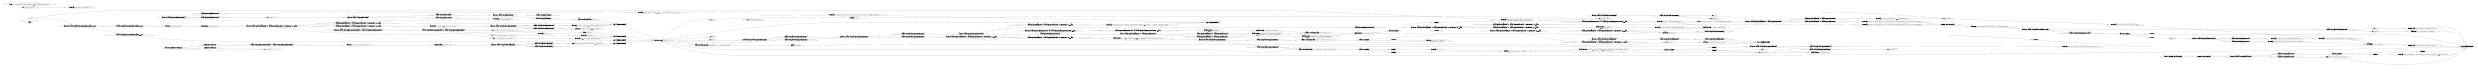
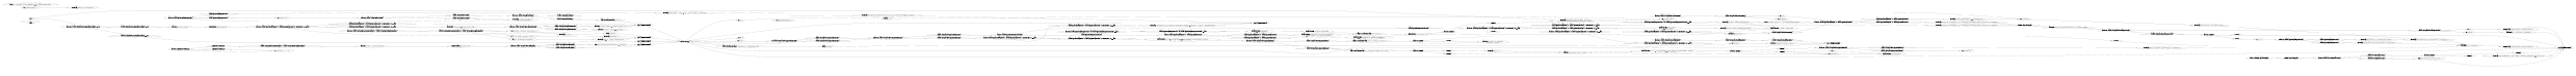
  digraph {
    rankdir=LR
    n1 [label=START]
-   n2 [label="在下面"]
+   n2 [label=input]
    n3 [label="Barred Door: Variable[\"whirling.barreddoor_inside_main_hub_reached\"] == true"]
    n4 [label="Variable[\"whirling.barreddoor_inside_main_hub_reached\"] == true" shape=diamond]
    n5 [label="!(Variable[\"whirling.barreddoor_inside_main_hub_reached\"] == true)" shape=diamond]
    n6 [label="You: “我觉得这是做高击掌的好时候，金。”"]
    n7 [label="Kim Kitsuragi: “那我就不知道了……”警督的笑容有些不自在。"]
    n8 [label="Barred Door: 它从里面挡住了。你听见挡板在支架上嘎吱作响。"]
    n9 [label="Perception (Hearing): 听起来很厚重。非常牢固。"]
    n10 [label="Barred Door: Variable[\"whirling.barreddoor_hearing_heavy\"]"]
    n11 [label="Jump to: [BARRED_DOOR_HUB]"]
    n12 [label=BARRED_DOOR_HUB]
    n13 [label="Klaasje (Miss Oranje Disco Dancer): “我觉得里面得支架坏了。我一直都想知道里面有什么……”"]
    n14 [label="You: 用力推。"]
    n15 [label="You: [离开。]"]
    n16 [label="You: 把门踹开。"]
    n17 [label="You: “你敢*不尊重*力量？！？！”（踹门。）"]
    n18 [label="Barred Door: IsTHCPresent(\"the_destroyer\")"]
    n19 [label="IsTHCPresent(\"the_destroyer\")" shape=diamond]
    n20 [label="!(IsTHCPresent(\"the_destroyer\"))" shape=diamond]
    n21 [label="Pain Threshold: 这种事情很伤人的——若不是因为你不在乎这种小事的话。"]
    n22 [label="Barred Door: Variable[\"whirling.barreddoor_pain_resist_footkick\"]"]
    n23 [label="Variable[\"whirling.barreddoor_pain_resist_footkick\"]" shape=diamond]
    n24 [label="!(Variable[\"whirling.barreddoor_pain_resist_footkick\"])" shape=diamond]
    n25 [label="Klaasje (Miss Oranje Disco Dancer): “去死吧，门。”"]
    n26 [label="Jump to: [BARRED_DOOR_HUB]"]
    n27 [label="Kim Kitsuragi: “通往墙壁后面的工作室。”他指向里面的某个地方。“这肯定就是我们看见的那扇封闭的门——我们*可以*回去，然后从里面打开它。”他看着那扇门，满脸的怀疑。"]
    n28 [label="Jump to: [BARRED_DOOR_HUB]"]
    n29 [label="Physical Instrument: 你踢了一脚——狂野范，*破门而入*的风格——但是门并不尊重力量。你只听见里面传来挡板的嘎吱声，像是在嘲笑你。\n你又来了一下，更*残暴*的一脚。门还是纹丝不动。"]
    n30 [label="Barred Door: IsKimHere()"]
    n31 [label="IsKimHere()" shape=diamond]
    n32 [label="!(IsKimHere())" shape=diamond]
    n33 [label="Barred Door: Variable[\"whirling.barreddoor_halflight_kick_it\"]"]
    n34 [label="Variable[\"whirling.barreddoor_halflight_kick_it\"]" shape=diamond]
    n35 [label="!(Variable[\"whirling.barreddoor_halflight_kick_it\"])" shape=diamond]
    n36 [label="Jump to: [BARRED_DOOR_HUB]"]
    n37 [label="You: 咽下你的怒火。"]
    n38 [label="Barred Door: 这扇坚固的木门已经*完全*失去了对你的尊重。"]
    n39 [label="Empathy: 她是真的很好奇。"]
    n40 [label="You: “它会通向什么地方？”"]
    n41 [label="Barred Door: Variable[\"whirling.steel_door_unlocked\"]"]
    n42 [label="Variable[\"whirling.steel_door_unlocked\"]" shape=diamond]
    n43 [label="!(Variable[\"whirling.steel_door_unlocked\"])" shape=diamond]
    n44 [label="Kim Kitsuragi: “这不是我们在这栋建筑里发现的第一扇门——还有那扇神秘的蓝色厨房门。”"]
    n45 [label="You: “你觉得它重要吗？”"]
    n46 [label="Kim Kitsuragi: “也许可以从厨房门穿过去？我们还是多探索吧，不要搞破坏。”"]
    n47 [label="Kim Kitsuragi: “义务警员，尸体，还有……”他朝年轻女子点点头。“很多跟案件有关的人都在这栋建筑*里面*或者是周围。这扇门也是其中一部分。它不可能*不重要*。”"]
    n48 [label="!(CheckItem(\"key_workshop_spare\"))" shape=diamond]
    n49 [label="Inland Empire: 在下面……在工会的包厢里……窗户背后是不是有些什么？在山楂树的树枝上，磨蹭着窗户。"]
    n50 [label="Physical Instrument: 里面有什么东西裂开了。\n这一次——里面有什么东西裂开了。"]
    n51 [label="Physical Instrument: 这个声响带来了让人难以置信的满足感。"]
    n52 [label="Klaasje (Miss Oranje Disco Dancer): “漂亮，”年轻女子点点头。"]
    n53 [label="Kim Kitsuragi: “我不知道。我们走得越远，这栋建筑跟这起案件的关联就越深……”"]
    n54 [label="Physical Instrument: 这个声响带来了让人难以置信的满足感。"]
    n55 [label="Electrochemistry: 让你对自己的身体充满了*信念*。"]
    n56 [label="Barred Door: IsKimHere()"]
    n57 [label="Shivers: 下面，加上你的重量之后，旅社餐厅发出嘎吱嘎吱的呻吟声——就像一副由复合支撑梁和悬臂组成的骨架。"]
    n58 [label="Barred Door: Variable[\"whirling.barreddoor_shivers_creeking\"]"]
    n59 [label="Variable[\"whirling.barreddoor_shivers_creeking\"]" shape=diamond]
    n60 [label="You: 用你的脚轻拍屋顶。"]
    n61 [label="You: 甩掉它。"]
    n62 [label="Barred Door: Variable[\"TASK.arrest_klaasje_done\"]  or  Variable[\"TASK.enter_cavern_done\"]"]
    n63 [label="!(Variable[\"whirling.barreddoor_shivers_creeking\"])" shape=diamond]
    n64 [label="Variable[\"TASK.arrest_klaasje_done\"]  or  Variable[\"TASK.enter_cavern_done\"]" shape=diamond]
    n65 [label="!(Variable[\"TASK.arrest_klaasje_done\"]  or  Variable[\"TASK.enter_cavern_done\"])" shape=diamond]
    n66 [label="You: 我们进去吧。[离开。]"]
    n67 [label="Kim Kitsuragi: “我不觉得这样能产生什么新结果。”他冷漠地打量着这扇门。“肯定还有别的办法进去。”"]
    n68 [label="Inland Empire: 没人知道。这种感觉稍纵即逝。"]
    n69 [label="Perception (Sight): 可能是你的视力还是太差，没能注意到它……就在窗户背后。"]
    n70 [label="Perception (Sight): 可能是你的视力还是太差，没能注意到它……就在窗户背后。"]
    n71 [label="Jump to: [BARRED_DOOR_HUB]"]
    n72 [label="Barred Door: CheckItem(\"key_workshop_spare\")"]
    n73 [label="CheckItem(\"key_workshop_spare\")" shape=diamond]
    n74 [label="Barred Door: Variable[\"auto.visited_pinball_workshop\"]"]
    n75 [label="Variable[\"auto.visited_pinball_workshop\"]" shape=diamond]
    n76 [label="!(Variable[\"auto.visited_pinball_workshop\"])" shape=diamond]
    n77 [label="Barred Door: Variable[\"whirling.barreddoor_inland_go_downstairs\"]"]
    n78 [label="Barred Door: Variable[\"whirling.steel_door_stereo_investigation\"]  or  Variable[\"whirling.steel_door_mega_investigation\"]"]
    n79 [label="Variable[\"whirling.steel_door_stereo_investigation\"]  or  Variable[\"whirling.steel_door_mega_investigation\"]" shape=diamond]
    n80 [label="You: “看见了吗？主要调查和下面那扇门融合成一个*立体*调查了。”"]
    n81 [label="You: “我可以说些什么，但我不会这么做，因为我不会幸灾乐祸。”"]
    n82 [label="You: “所以，也许下面那扇门*是*个工程浩大的调查工作。”"]
    n83 [label="Kim Kitsuragi: “我讨厌这种事发生。”"]
    n84 [label="Kim Kitsuragi: 他什么也没说。"]
    n85 [label="Kim Kitsuragi: “不——还是一个小型调查。”他假装在笔记本里记录着。"]
    n86 [label="!(Variable[\"whirling.steel_door_stereo_investigation\"]  or  Variable[\"whirling.steel_door_mega_investigation\"])" shape=diamond]
    n87 [label="Barred Door: 这扇门接受过十分彻底地训练。"]
    n88 [label="Electrochemistry: 它的痛苦和卑微很合你的意。"]
    n89 [label="Barred Door: Variable[\"TASK.arrest_klaasje_done\"]  or  Variable[\"TASK.enter_cavern_done\"]  or  IsHourBetween(7, 22) == false"]
    n90 [label="Barred Door: 这是一扇沉重的小门。没有看见锁的存在。\n还是那扇厚重的小门。没看见锁的存在。"]
    n91 [label="Kim Kitsuragi: “我不觉得这样能产生什么新结果。”他冷漠地打量着这扇门。“肯定还有别的办法进去。”"]
    n92 [label="Barred Door: Variable[\"TASK.investigate_mysterious_door\"]  and  Variable[\"TASK.investigate_mysterious_door_done\"] == false"]
    n93 [label="Variable[\"TASK.investigate_mysterious_door\"]  and  Variable[\"TASK.investigate_mysterious_door_done\"] == false" shape=diamond]
    n94 [label="!(Variable[\"TASK.investigate_mysterious_door\"]  and  Variable[\"TASK.investigate_mysterious_door_done\"] == false)" shape=diamond]
    n95 [label="Kim Kitsuragi: “我们查的越深，这栋建筑跟这起案件的关联就越深……”"]
    n96 [label="Shivers: 一声沉闷的重击。里面的某个地方，一个抗风支撑因为建筑极其细微的运动而嘎吱作响。"]
    n97 [label="You: “我觉得做低击掌的好时候，金。”"]
    n98 [label="Klaasje (Miss Oranje Disco Dancer): “好吧，”女人点头表示赞同：“我们把这个地方弄个乱七八糟吧。”"]
    n99 [label="Barred Door: IsKimHere()"]
    n100 [label="IsKimHere()" shape=diamond]
    n101 [label="!(IsKimHere())" shape=diamond]
    n102 [label="Barred Door: Variable[\"TASK.arrest_klaasje_done\"]  or  Variable[\"TASK.enter_cavern_done\"]  or  IsHourBetween(7, 22) == false"]
    n103 [label="Variable[\"TASK.arrest_klaasje_done\"]  or  Variable[\"TASK.enter_cavern_done\"]  or  IsHourBetween(7, 22) == false" shape=diamond]
    n104 [label="!(Variable[\"TASK.arrest_klaasje_done\"]  or  Variable[\"TASK.enter_cavern_done\"]  or  IsHourBetween(7, 22) == false)" shape=diamond]
    n105 [label="Physical Instrument: 你踢了一脚——狂野范，*破门而入*的风格——但是门并不尊重力量。你只听见里面传来挡板的嘎吱声，像是在嘲笑你。\n你又来了一下，更*残暴*的一脚。门还是纹丝不动。"]
    n106 [label="Barred Door: Variable[\"whirling.barreddoor_physinst_kicked_once\"]"]
    n107 [label="Kim Kitsuragi: “这扇门扛住了你的*毁坏*企图。”他冷漠地打量着这扇门。“肯定还有别的方法进去。”"]
    n108 [label="Variable[\"TASK.arrest_klaasje_done\"]  or  Variable[\"TASK.enter_cavern_done\"]  or  IsHourBetween(7, 22) == false" shape=diamond]
    n109 [label="!(Variable[\"TASK.arrest_klaasje_done\"]  or  Variable[\"TASK.enter_cavern_done\"]  or  IsHourBetween(7, 22) == false)" shape=diamond]
    n110 [label="Jump to: [BARRED_DOOR_HUB]"]
    n111 [label="Empathy: 完全就是。"]
    n112 [label="You: “让我们来看看。”[离开。]"]
    n113 [label="Logic: 里面肯定有什么贵重东西，所以才会费这么大功夫保护它——这扇门确实很牢固。"]
    n114 [label="Jump to: [BARRED_DOOR_HUB]"]
    n115 [label="Kim Kitsuragi: “义务警员，尸体，还有……”他朝年轻女子点点头。“很多跟案件有关的人都在这栋建筑*里面*或者是周围。这扇门也是其中一部分。它不可能*不重要*。”"]
    n116 [label="Half Light: 你的脚已经准备爆发，好好惩罚一下这个*物体*了！"]
    n117 [label="Barred Door: 这扇门接受过十分彻底地训练——它甚至都不觉得疼！"]
    n118 [label="Barred Door: 这扇门接受过十分彻底地训练——代价就是你的脚。你的脚很疼。非常疼。"]
    n119 [label="Variable[\"whirling.barreddoor_hearing_heavy\"]" shape=diamond]
    n120 [label="!(Variable[\"whirling.barreddoor_hearing_heavy\"])" shape=diamond]
    n121 [label="Variable[\"whirling.barreddoor_physinst_kicked_once\"]" shape=diamond]
    n122 [label="!(Variable[\"whirling.barreddoor_physinst_kicked_once\"])" shape=diamond]
    n123 [label="Klaasje (Miss Oranje Disco Dancer): 女人抽了一口烟，然后点点头：“拆了这个地方。”"]
    n124 [label="Barred Door: IsKimHere()"]
    n125 [label="IsKimHere()" shape=diamond]
    n126 [label="!(IsKimHere())" shape=diamond]
    n127 [label="You: 什么？"]
    n128 [label="Inland Empire: 你是一个麻木又不精准的工具，忽略这种感觉吧……"]
    n129 [label="Kim Kitsuragi: “这是我们见过的那扇封闭的门。”他看着门，满眼的猜疑。“我不知道我们为什么没从里面把它打开——我们*应该*这么做的。”"]
    n130 [label="Kim Kitsuragi: “我们应该去楼下搜查一下，厨房里面——以防万一。也许有一扇门可以通往上面，只是我们还不知道。”"]
    n131 [label="Physical Instrument: 里面有什么东西裂开了。这个声响带来了让人难以置信的满足感。\n这一次——里面有什么东西裂开了。这个声响带来了让人难以置信的满足感。"]
    n132 [label="You: Variable[\"whirling.barreddoor_physinst_kick_in_success\"]"]
    n133 [label="Kim Kitsuragi: “还是不要了。”"]
    n134 [label="Barred Door: Variable[\"whirling.barreddoor_physinst_kicked_once\"]"]
    n135 [label="You: “哦。”"]
    n136 [label="You: “他妈的什么破玩意！”"]
    n137 [label="Variable[\"whirling.barreddoor_physinst_kicked_once\"]" shape=diamond]
    n138 [label="!(Variable[\"whirling.barreddoor_physinst_kicked_once\"])" shape=diamond]
    n139 [label="Physical Instrument: 这扇门对你的痛苦毫不在意。"]
    n140 [label="Barred Door: Variable[\"whirling.elevator_taken_up\"]"]
    n141 [label="Kim Kitsuragi: “我不知道。”他在笔记本里做了些笔记。\n“我不知道，荣誉警督。”他做了点笔记。"]
    n142 [label="Variable[\"whirling.elevator_taken_up\"]" shape=diamond]
    n143 [label="!(Variable[\"whirling.elevator_taken_up\"])" shape=diamond]
    n144 [label="Barred Door: Variable[\"TASK.investigate_mysterious_door\"]"]
    n145 [label="Variable[\"TASK.investigate_mysterious_door\"]" shape=diamond]
    n146 [label="!(Variable[\"TASK.investigate_mysterious_door\"])" shape=diamond]
    n147 [label="Variable[\"whirling.barreddoor_inland_go_downstairs\"]" shape=diamond]
    n148 [label="!(Variable[\"whirling.barreddoor_inland_go_downstairs\"])" shape=diamond]
    n149 [label="You: 忽略这种感觉。"]
    n150 [label="Barred Door: IsKimHere()"]
    n151 [label="IsKimHere()" shape=diamond]
    n152 [label="!(IsKimHere())" shape=diamond]
    n153 [label="Barred Door: IsKimHere()"]
    n154 [label="IsKimHere()" shape=diamond]
    n155 [label="!(IsKimHere())" shape=diamond]
    n156 [label="Logic: 钥匙……厨房门的钥匙。就是窗户后面那个。用它开门。"]
    n157 [label="Physical Instrument: 里面有什么东西裂开了。这个声响带来了让人难以置信的满足感。\n这一次——里面有什么东西裂开了。这个声响带来了让人难以置信的满足感。"]
    n158 [label="Barred Door: Variable[\"TASK.arrest_klaasje_done\"]  or  Variable[\"TASK.enter_cavern_done\"]"]
    n159 [label="Variable[\"TASK.arrest_klaasje_done\"]  or  Variable[\"TASK.enter_cavern_done\"]" shape=diamond]
    n160 [label="!(Variable[\"TASK.arrest_klaasje_done\"]  or  Variable[\"TASK.enter_cavern_done\"])" shape=diamond]
    n161 [label="Kim Kitsuragi: “看来财产损失至少不是徒然无功的。顺便搜查一下应该也无妨吧？”\n“好吧，”警督捂起耳朵。“看来*这次*的财产损失至少是有些成果的。顺便搜查一下应该也无妨吧？”"]
    n162 [label="Variable[\"whirling.barreddoor_physinst_kick_in_success\"]" shape=diamond]
    n163 [label="!(Variable[\"whirling.barreddoor_physinst_kick_in_success\"])" shape=diamond]
    n164 [label="Barred Door: Variable[\"whirling.barreddoor_physinst_kick_in_success\"]"]
    n165 [label="Variable[\"whirling.barreddoor_physinst_kick_in_success\"]" shape=diamond]
    n166 [label="!(Variable[\"whirling.barreddoor_physinst_kick_in_success\"])" shape=diamond]
    n167 [label="Rhetoric: 你应该幸灾乐祸。"]
    n168 [label="IsKimHere()" shape=diamond]
    n169 [label="!(IsKimHere())" shape=diamond]
    n170 [label="Barred Door: Variable[\"TASK.investigate_mysterious_door\"]"]
    n171 [label="Variable[\"TASK.investigate_mysterious_door\"]" shape=diamond]
    n172 [label="!(Variable[\"TASK.investigate_mysterious_door\"])" shape=diamond]
    n173 [label="Kim Kitsuragi: “我们应该去楼下搜查一下。这栋建筑里还有很多我们不知道的东西。”"]
    n174 [label="Physical Instrument: 里面有什么东西裂开了。\n这一次——里面有什么东西裂开了。"]
    n175 [label="Barred Door: Variable[\"TASK.arrest_klaasje_done\"]  or  Variable[\"TASK.enter_cavern_done\"]  or  IsHourBetween(7, 22) == false"]
    n176 [label="Variable[\"TASK.arrest_klaasje_done\"]  or  Variable[\"TASK.enter_cavern_done\"]  or  IsHourBetween(7, 22) == false" shape=diamond]
    n177 [label="!(Variable[\"TASK.arrest_klaasje_done\"]  or  Variable[\"TASK.enter_cavern_done\"]  or  IsHourBetween(7, 22) == false)" shape=diamond]
    n178 [label="Kim Kitsuragi: “它肯定跟我们在厨房门背后发现的那个房间是相连的。也许我们应该回去，然后乘电梯上去……”他看着那扇门，满脸都是怀疑。"]
    n179 [label="You: “怎么做？”"]
    n180 [label="Visual Calculus: 看来里面的支架坏了。"]
    n181 [label="Barred Door: Variable[\"TASK.enter_the_mysterious_door_done\"]"]
    n182 [label="Variable[\"TASK.enter_the_mysterious_door_done\"]" shape=diamond]
    n183 [label="!(Variable[\"TASK.enter_the_mysterious_door_done\"])" shape=diamond]
    n184 [label="Barred Door: Variable[\"TASK.arrest_klaasje_done\"]  or  Variable[\"TASK.enter_cavern_done\"]  or  IsHourBetween(7, 22) == false"]
    n185 [label="Variable[\"TASK.arrest_klaasje_done\"]  or  Variable[\"TASK.enter_cavern_done\"]  or  IsHourBetween(7, 22) == false" shape=diamond]
    n186 [label="!(Variable[\"TASK.arrest_klaasje_done\"]  or  Variable[\"TASK.enter_cavern_done\"]  or  IsHourBetween(7, 22) == false)" shape=diamond]
    n1 -> n1
    n2 -> n3
    n3 -> n4
    n3 -> n5
    n4 -> n11
    n5 -> n87
    n8 -> n9
    n9 -> n10
    n10 -> n119
    n10 -> n120
    n11 -> n12
    n12 -> n13
    n12 -> n14
    n12 -> n15
    n12 -> n16
    n13 -> n39
    n14 -> n6
    n14 -> n111
    n16 -> n132
    n17 -> n18
    n18 -> n19
    n18 -> n20
    n19 -> n86
    n20 -> n17
    n21 -> n22
    n22 -> n23
    n22 -> n24
    n23 -> n117
    n24 -> n118
    n25 -> n26
    n26 -> n12
    n27 -> n28
    n28 -> n12
    n29 -> n30
    n30 -> n31
    n30 -> n32
    n31 -> n134
    n32 -> n135
    n32 -> n136
    n33 -> n33
    n33 -> n34
    n34 -> n35
    n35 -> n36
    n36 -> n12
    n37 -> n38
    n38 -> n36
    n39 -> n37
    n40 -> n41
    n41 -> n42
    n41 -> n43
    n42 -> n140
    n43 -> n141
    n44 -> n45
    n45 -> n46
    n46 -> n67
    n47 -> n48
    n48 -> n49
    n49 -> n77
    n50 -> n51
    n51 -> n52
    n52 -> n55
    n53 -> n54
    n54 -> n55
    n55 -> n56
    n56 -> n168
    n56 -> n169
    n57 -> n57
    n58 -> n58
    n58 -> n59
    n59 -> n60
    n59 -> n61
    n61 -> n62
    n62 -> n64
    n62 -> n65
    n63 -> n62
    n64 -> n115
    n65 -> n44
    n67 -> n68
    n68 -> n69
    n69 -> n71
    n70 -> n71
    n71 -> n12
    n72 -> n72
    n72 -> n73
    n73 -> n74
    n74 -> n75
    n74 -> n76
    n75 -> n153
    n76 -> n156
    n77 -> n147
    n77 -> n148
    n78 -> n78
    n78 -> n79
    n79 -> n80
    n79 -> n81
    n79 -> n82
    n80 -> n83
    n81 -> n84
    n82 -> n85
    n83 -> n110
    n84 -> n167
    n85 -> n110
    n86 -> n8
    n87 -> n88
    n88 -> n89
    n89 -> n108
    n89 -> n109
    n90 -> n12
    n91 -> n68
    n92 -> n92
    n92 -> n93
    n93 -> n50
    n94 -> n95
    n95 -> n54
    n95 -> n96
    n96 -> n62
    n97 -> n7
    n98 -> n99
    n99 -> n100
    n99 -> n101
    n100 -> n133
    n101 -> n116
    n102 -> n103
    n102 -> n104
    n103 -> n27
    n104 -> n105
    n105 -> n106
    n106 -> n121
    n106 -> n122
    n107 -> n68
    n108 -> n26
    n109 -> n21
    n110 -> n12
    n111 -> n112
    n113 -> n114
    n114 -> n12
    n115 -> n48
    n116 -> n29
    n117 -> n89
    n118 -> n26
    n119 -> n113
    n120 -> n114
    n121 -> n123
    n122 -> n98
    n123 -> n124
    n124 -> n125
    n124 -> n126
    n125 -> n90
    n126 -> n68
    n127 -> n70
    n128 -> n71
    n129 -> n71
    n130 -> n45
    n131 -> n55
    n132 -> n162
    n132 -> n163
    n133 -> n116
    n134 -> n137
    n134 -> n138
    n135 -> n139
    n136 -> n116
    n136 -> n139
    n137 -> n66
    n138 -> n107
    n140 -> n142
    n140 -> n143
    n141 -> n144
    n142 -> n25
    n143 -> n178
    n144 -> n145
    n144 -> n146
    n145 -> n40
    n146 -> n130
    n147 -> n127
    n147 -> n149
    n148 -> n150
    n149 -> n128
    n150 -> n151
    n150 -> n152
    n151 -> n179
    n152 -> n71
    n153 -> n154
    n153 -> n155
    n154 -> n129
    n155 -> n71
    n156 -> n71
    n157 -> n52
    n158 -> n159
    n158 -> n160
    n159 -> n131
    n160 -> n157
    n161 -> n2
    n161 -> n94
    n161 -> n112
    n162 -> n164
    n163 -> n164
    n164 -> n165
    n164 -> n166
    n165 -> n181
    n166 -> n102
    n167 -> n110
    n168 -> n161
    n169 -> n175
    n170 -> n171
    n170 -> n172
    n171 -> n91
    n172 -> n173
    n173 -> n67
    n174 -> n53
    n175 -> n176
    n175 -> n177
    n176 -> n180
    n177 -> n37
    n178 -> n28
    n179 -> n170
    n180 -> n63
    n181 -> n182
    n181 -> n183
    n182 -> n158
    n183 -> n184
    n184 -> n185
    n184 -> n186
    n185 -> n174
    n186 -> n47
  }
